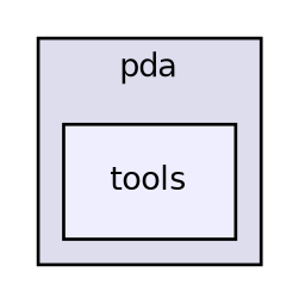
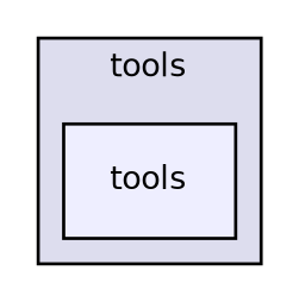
  digraph {
    compound=true
    rankdir=LR
    n1 [fillcolor="#eeeeff" fontname=Helvetica fontsize=10 label=tools pencolor=black shape=box style=filled]
    subgraph cluster_1 {
      bgcolor="#ddddee"
      fontname=Helvetica
      fontsize=10
-     label=pda
+     label=tools
      pencolor=black
      n1
    }
  }
